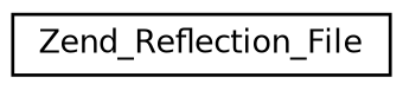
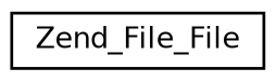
  digraph {
    rankdir=LR
-   n1 [color=black fillcolor=white fontname=Helvetica fontsize=10 height=0.2 label=Zend_Reflection_File shape=record style=filled width=0.4]
+   n1 [color=black fillcolor=white fontname=Helvetica fontsize=10 height=0.2 label=Zend_File_File shape=record style=filled width=0.4]
  }
